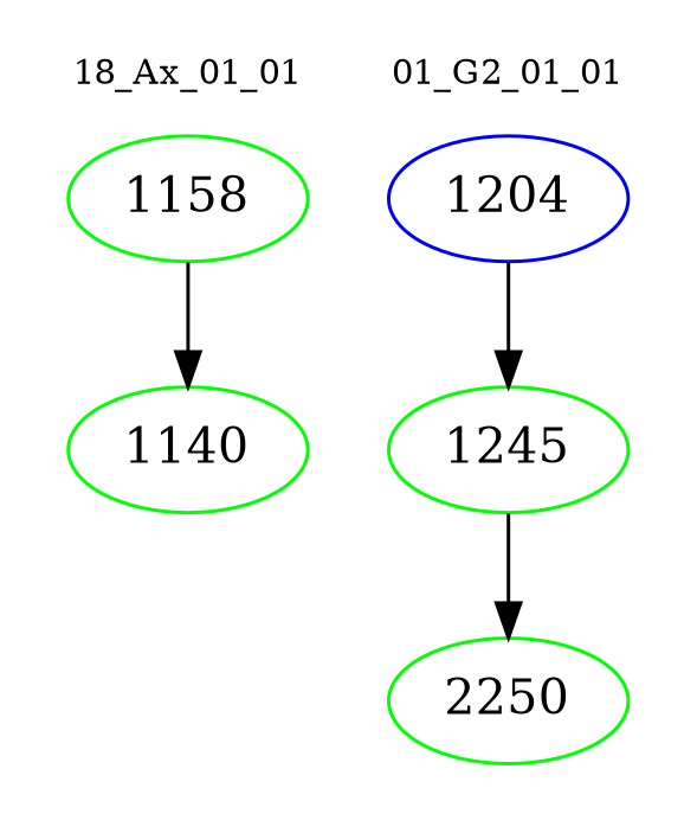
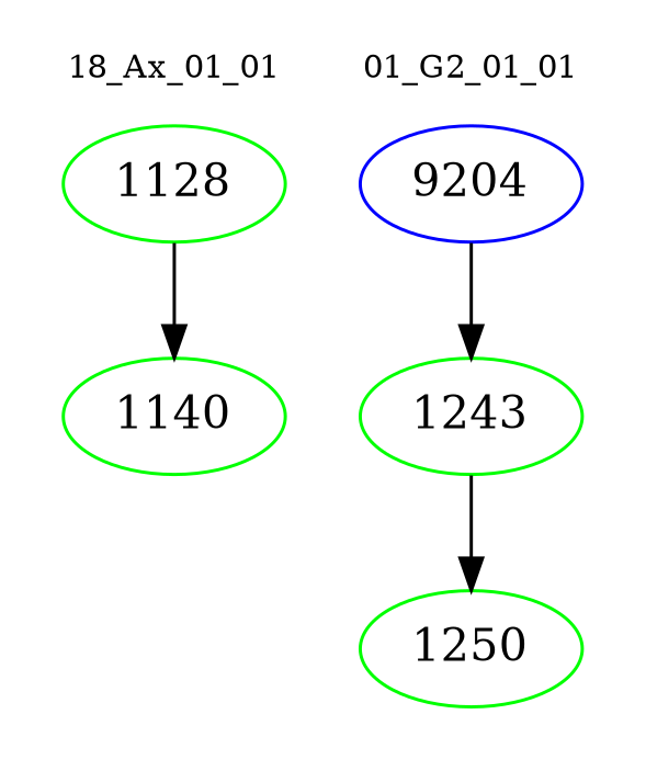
  digraph {
    node [color=green]
    edge [color=black]
-   n1 [label=1158]
+   n1 [label=1128]
    n2 [label=1140]
-   n3 [label=1245]
-   n4 [color=blue label=1204]
-   n5 [label=2250]
+   n3 [label=1243]
+   n4 [color=blue label=9204]
+   n5 [label=1250]
    subgraph cluster_1 {
      color=white
      fontsize=10
      label="18_Ax_01_01"
      n1
      n2
    }
    subgraph cluster_2 {
      color=white
      fontsize=10
      label="01_G2_01_01"
      n3
      n4
      n5
    }
    n1 -> n2
    n3 -> n5
    n4 -> n3
  }
